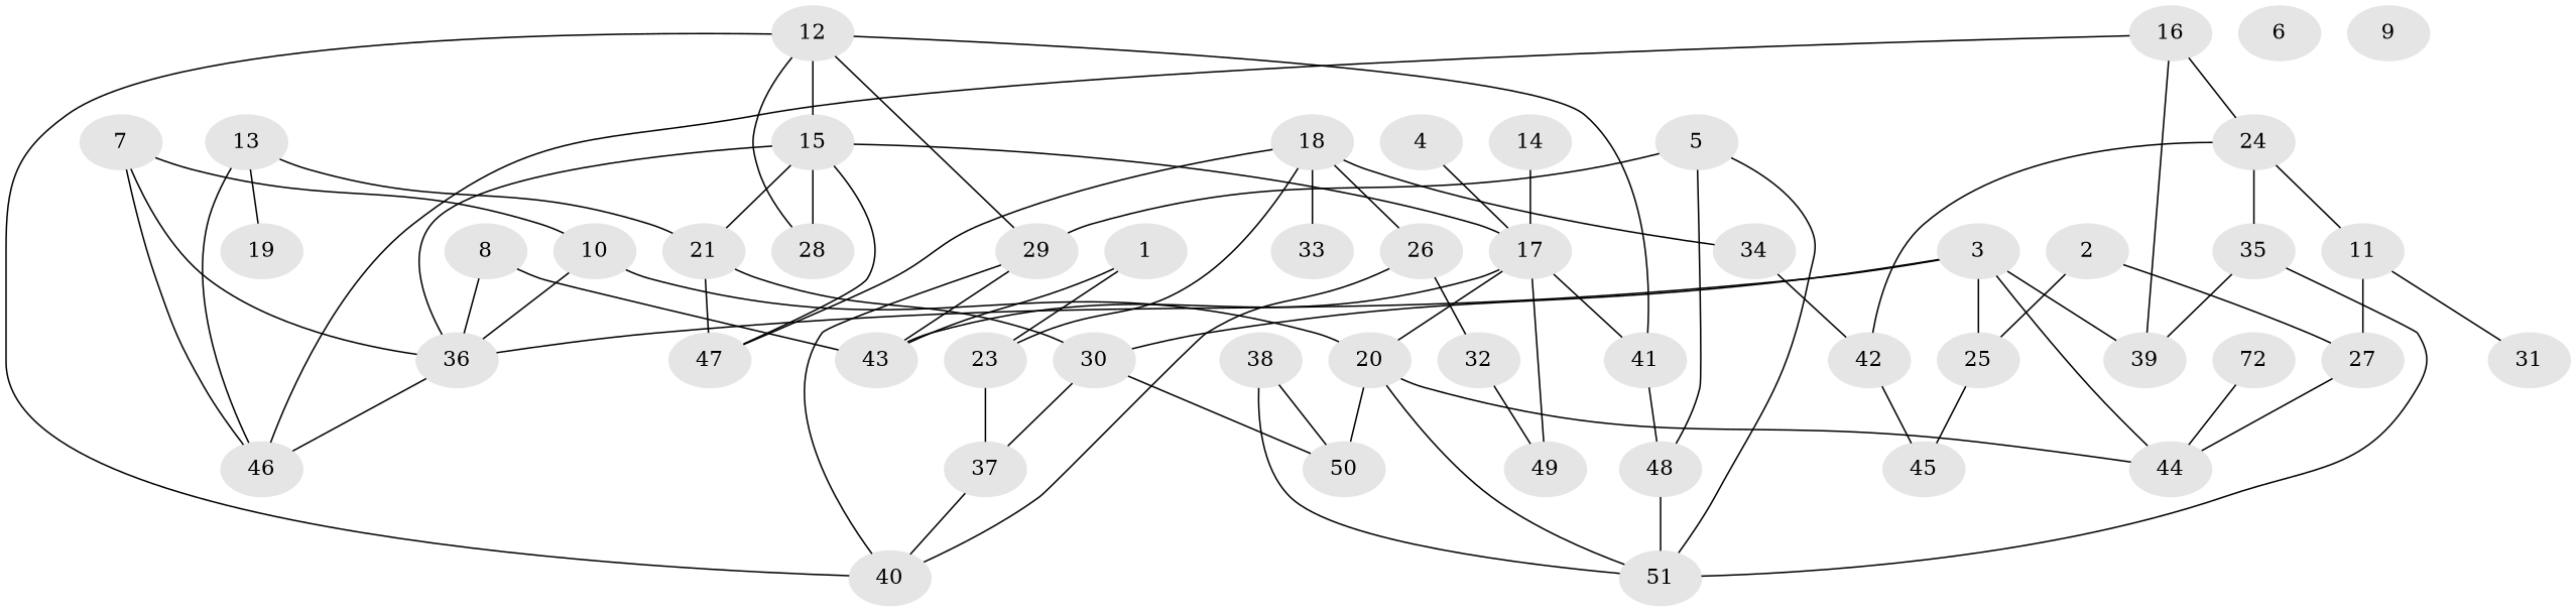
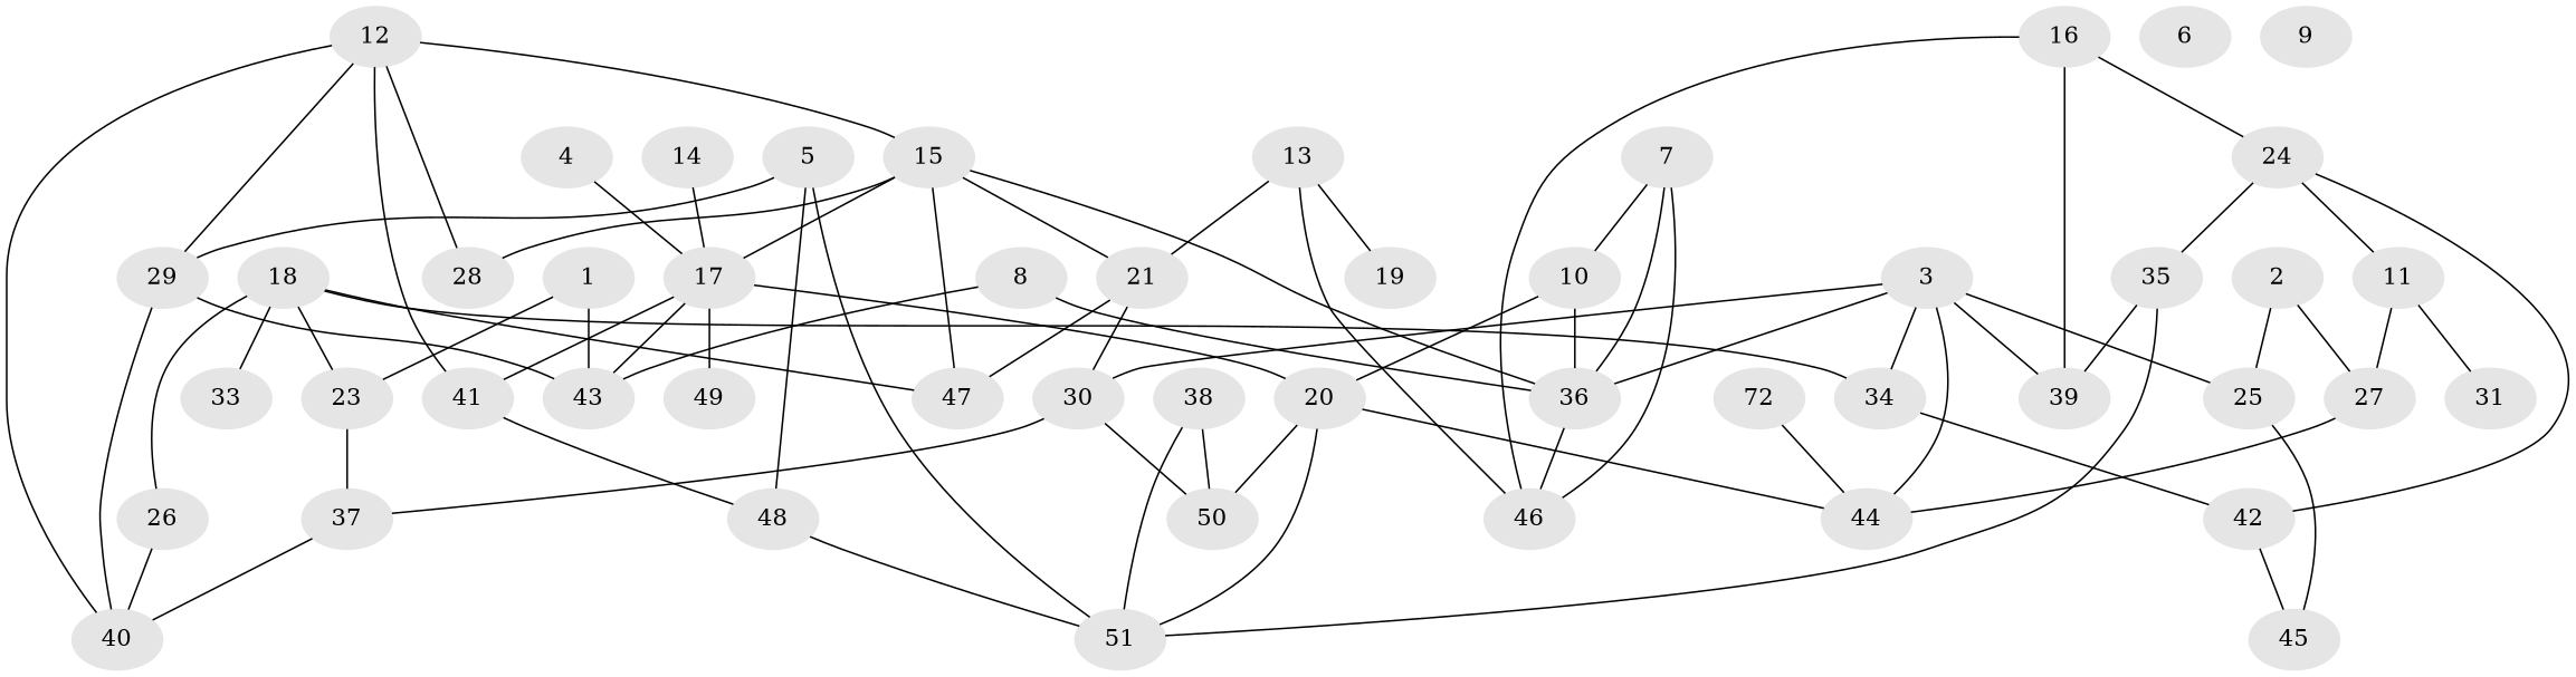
  graph {
    fontname="DejaVu Serif"
    node [color=gray90 fontname="DejaVu Serif" style=filled]
    edge [fontname="DejaVu Serif"]
    1
    23
    43
    37
    2
    25
    27
    45
    44
    3
    30
    34
    36
    39
    50
    42
    46
    4
    17
    20
    41
    49
    5
    29
    48
    51
    40
    6
    7
    10
    8
    9
    11
    31
    12
    15
    28
    47
    21
    13
    19
    14
    16
    24
    35
    18
    26
    33
-   32
    n50 [label=72]
    38
    1 -- 23
    1 -- 43
    23 -- 37
    37 -- 40
    2 -- 25
    2 -- 27
    25 -- 45
    27 -- 44
    3 -- 25
    3 -- 44
    3 -- 30
+   3 -- 34
    3 -- 36
    3 -- 39
    30 -- 37
    30 -- 50
    34 -- 42
    36 -- 46
    42 -- 45
    4 -- 17
    17 -- 43
    17 -- 20
    17 -- 41
    17 -- 49
    20 -- 44
    20 -- 50
    20 -- 51
    41 -- 48
    5 -- 29
    5 -- 48
    5 -- 51
    29 -- 43
    29 -- 40
    48 -- 51
    7 -- 36
    7 -- 46
    7 -- 10
    10 -- 36
    10 -- 20
    8 -- 43
    8 -- 36
    11 -- 27
    11 -- 31
    12 -- 41
    12 -- 29
    12 -- 40
    12 -- 15
    12 -- 28
    15 -- 36
    15 -- 17
    15 -- 28
    15 -- 47
    15 -- 21
    21 -- 30
    21 -- 47
    13 -- 46
    13 -- 21
    13 -- 19
    14 -- 17
    16 -- 39
    16 -- 46
    16 -- 24
    24 -- 42
    24 -- 11
    24 -- 35
    35 -- 39
    35 -- 51
    18 -- 23
    18 -- 34
    18 -- 47
    18 -- 26
    18 -- 33
    26 -- 40
-   26 -- 32
-   32 -- 49
    n50 -- 44
    38 -- 50
    38 -- 51
  }
